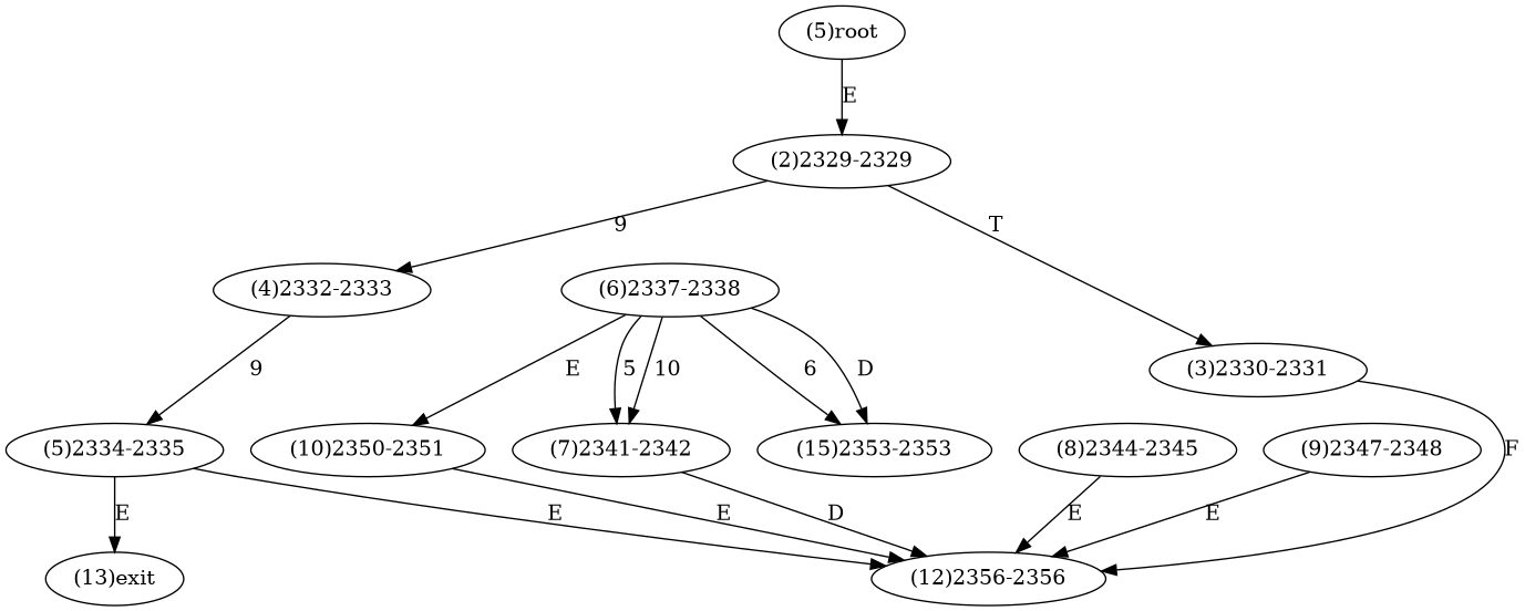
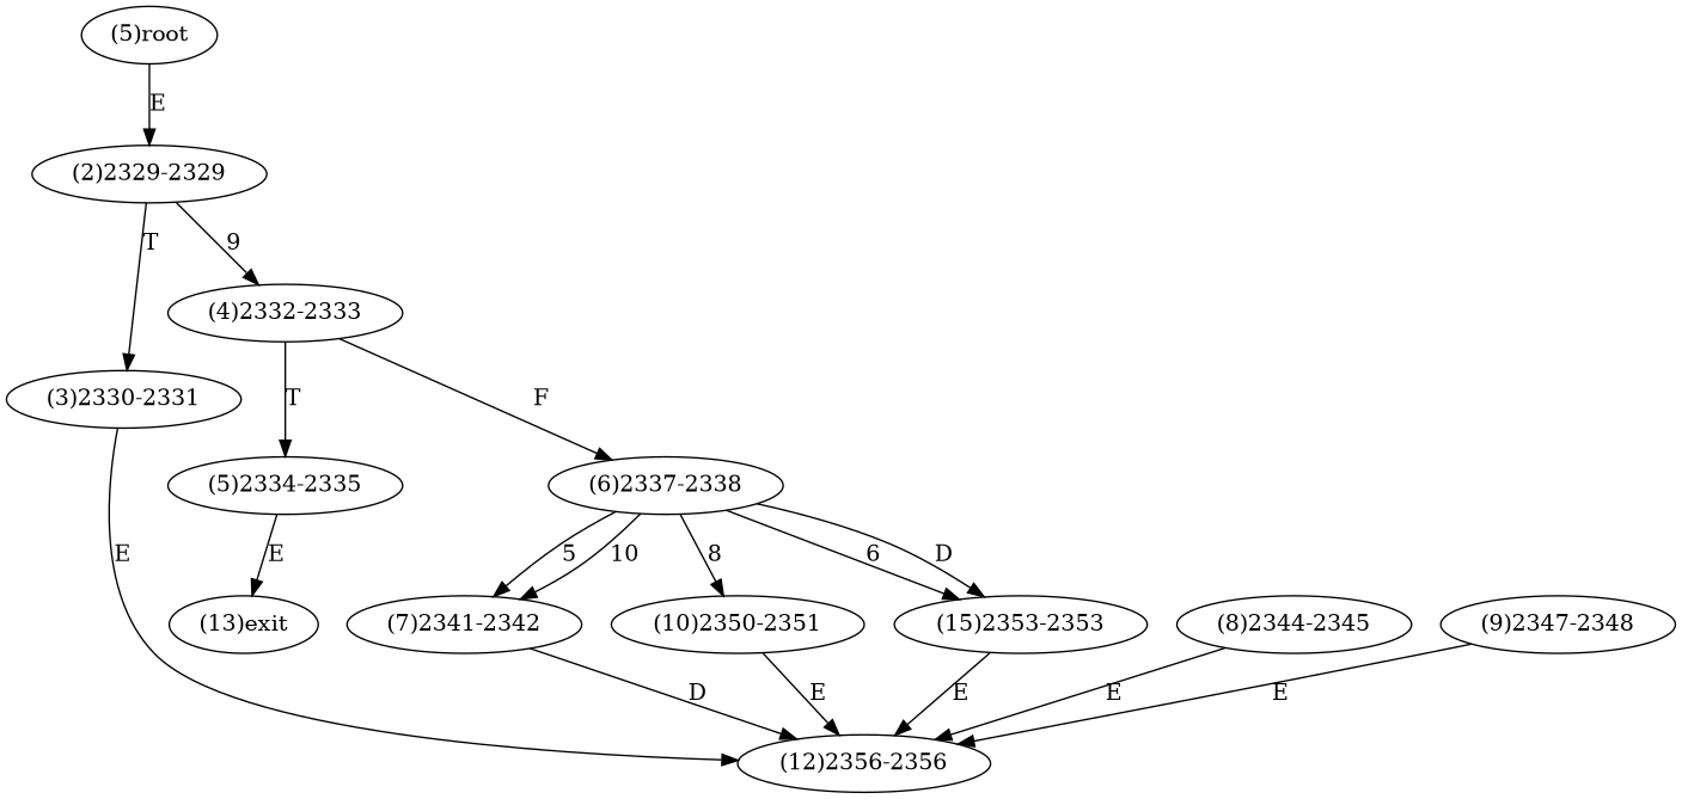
  digraph {
    n1 [label="(5)root"]
    n2 [label="(2)2329-2329"]
    n3 [label="(3)2330-2331"]
    n4 [label="(4)2332-2333"]
    n5 [label="(12)2356-2356"]
    n6 [label="(5)2334-2335"]
    n7 [label="(6)2337-2338"]
    n8 [label="(13)exit"]
    n9 [label="(7)2341-2342"]
    n10 [label="(10)2350-2351"]
    n11 [label="(15)2353-2353"]
    n12 [label="(8)2344-2345"]
    n13 [label="(9)2347-2348"]
    n1 -> n2 [label=E]
    n2 -> n3 [label=T]
    n2 -> n4 [label=9]
-   n3 -> n5 [label=F]
-   n4 -> n6 [label=9]
+   n3 -> n5 [label=E]
+   n4 -> n6 [label=T]
+   n4 -> n7 [label=F]
    n6 -> n8 [label=E]
    n7 -> n9 [label=5]
    n7 -> n9 [label=10]
-   n7 -> n10 [label=E]
+   n7 -> n10 [label=8]
    n7 -> n11 [label=6]
    n7 -> n11 [label=D]
    n9 -> n5 [label=D]
    n10 -> n5 [label=E]
-   n6 -> n5 [label=E]
+   n11 -> n5 [label=E]
    n12 -> n5 [label=E]
    n13 -> n5 [label=E]
  }
